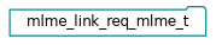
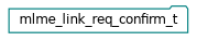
  digraph {
    rankdir=LR
-   n1 [color=teal fillcolor=white fontname=Helvetica fontsize=10 height=0.2 label=mlme_link_req_mlme_t shape=folder style=filled width=0.4]
+   n1 [color=teal fillcolor=white fontname=Helvetica fontsize=10 height=0.2 label=mlme_link_req_confirm_t shape=folder style=filled width=0.4]
  }
